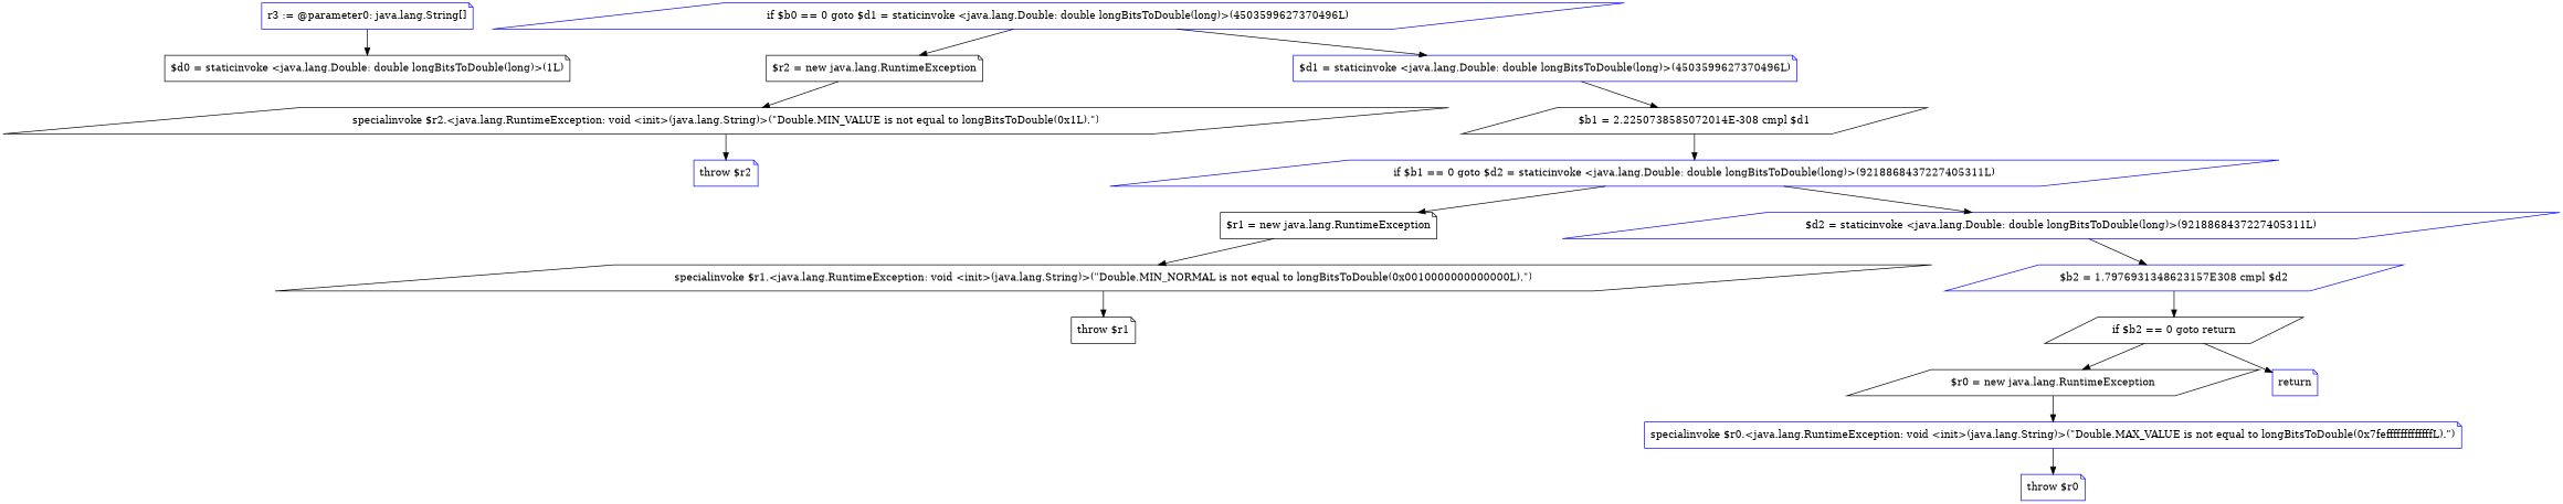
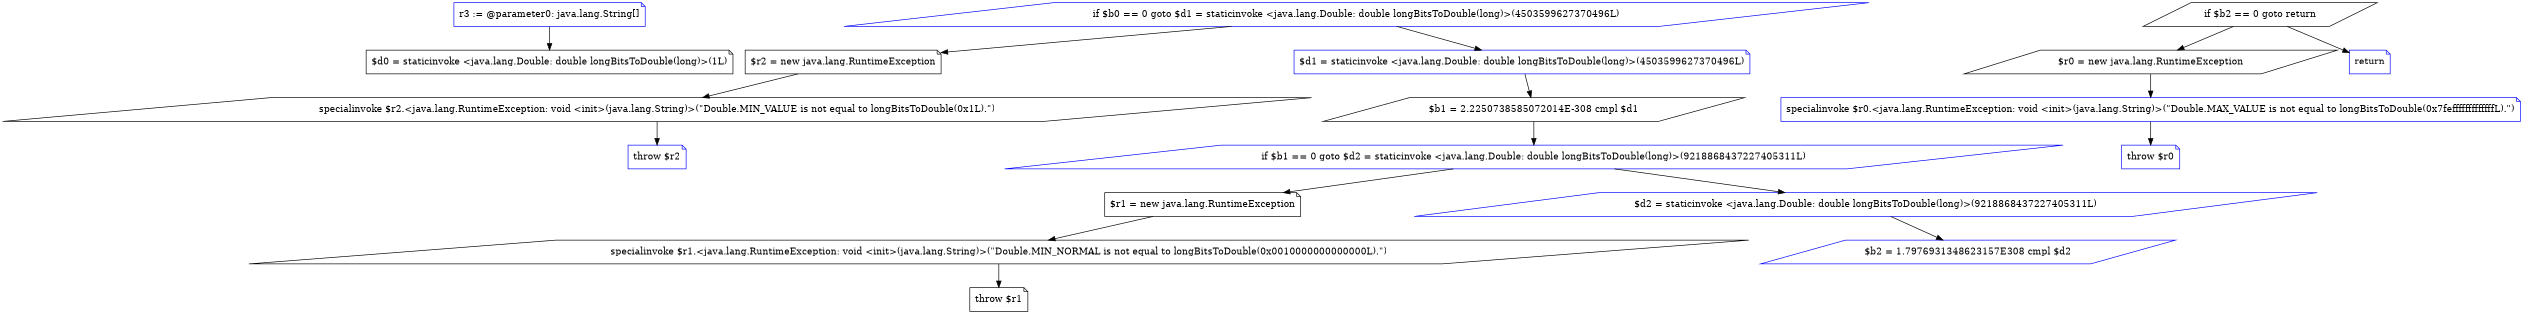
  digraph {
    node [color=blue shape=note]
    "$d0 = staticinvoke <java.lang.Double: double longBitsToDouble(long)>(1L)" [color=black]
    "r3 := @parameter0: java.lang.String[]"
    "if $b0 == 0 goto $d1 = staticinvoke <java.lang.Double: double longBitsToDouble(long)>(4503599627370496L)" [shape=parallelogram]
    "$r2 = new java.lang.RuntimeException" [color=black]
    "$d1 = staticinvoke <java.lang.Double: double longBitsToDouble(long)>(4503599627370496L)"
    "specialinvoke $r2.<java.lang.RuntimeException: void <init>(java.lang.String)>(\"Double.MIN_VALUE is not equal to longBitsToDouble(0x1L).\")" [color=black shape=parallelogram]
    "$b1 = 2.2250738585072014E-308 cmpl $d1" [color=black shape=parallelogram]
    "throw $r2"
    "if $b1 == 0 goto $d2 = staticinvoke <java.lang.Double: double longBitsToDouble(long)>(9218868437227405311L)" [shape=parallelogram]
    "$r1 = new java.lang.RuntimeException" [color=black]
    "$d2 = staticinvoke <java.lang.Double: double longBitsToDouble(long)>(9218868437227405311L)" [shape=parallelogram]
    "specialinvoke $r1.<java.lang.RuntimeException: void <init>(java.lang.String)>(\"Double.MIN_NORMAL is not equal to longBitsToDouble(0x0010000000000000L).\")" [color=black shape=parallelogram]
    "$b2 = 1.7976931348623157E308 cmpl $d2" [shape=parallelogram]
    "throw $r1" [color=black]
    "if $b2 == 0 goto return" [color=black shape=parallelogram]
    "$r0 = new java.lang.RuntimeException" [color=black shape=parallelogram]
    return
    "specialinvoke $r0.<java.lang.RuntimeException: void <init>(java.lang.String)>(\"Double.MAX_VALUE is not equal to longBitsToDouble(0x7fefffffffffffffL).\")"
    "throw $r0"
    "r3 := @parameter0: java.lang.String[]" -> "$d0 = staticinvoke <java.lang.Double: double longBitsToDouble(long)>(1L)"
    "if $b0 == 0 goto $d1 = staticinvoke <java.lang.Double: double longBitsToDouble(long)>(4503599627370496L)" -> "$r2 = new java.lang.RuntimeException"
    "if $b0 == 0 goto $d1 = staticinvoke <java.lang.Double: double longBitsToDouble(long)>(4503599627370496L)" -> "$d1 = staticinvoke <java.lang.Double: double longBitsToDouble(long)>(4503599627370496L)"
    "$r2 = new java.lang.RuntimeException" -> "specialinvoke $r2.<java.lang.RuntimeException: void <init>(java.lang.String)>(\"Double.MIN_VALUE is not equal to longBitsToDouble(0x1L).\")"
    "$d1 = staticinvoke <java.lang.Double: double longBitsToDouble(long)>(4503599627370496L)" -> "$b1 = 2.2250738585072014E-308 cmpl $d1"
    "specialinvoke $r2.<java.lang.RuntimeException: void <init>(java.lang.String)>(\"Double.MIN_VALUE is not equal to longBitsToDouble(0x1L).\")" -> "throw $r2"
    "$b1 = 2.2250738585072014E-308 cmpl $d1" -> "if $b1 == 0 goto $d2 = staticinvoke <java.lang.Double: double longBitsToDouble(long)>(9218868437227405311L)"
    "if $b1 == 0 goto $d2 = staticinvoke <java.lang.Double: double longBitsToDouble(long)>(9218868437227405311L)" -> "$r1 = new java.lang.RuntimeException"
    "if $b1 == 0 goto $d2 = staticinvoke <java.lang.Double: double longBitsToDouble(long)>(9218868437227405311L)" -> "$d2 = staticinvoke <java.lang.Double: double longBitsToDouble(long)>(9218868437227405311L)"
    "$r1 = new java.lang.RuntimeException" -> "specialinvoke $r1.<java.lang.RuntimeException: void <init>(java.lang.String)>(\"Double.MIN_NORMAL is not equal to longBitsToDouble(0x0010000000000000L).\")"
    "$d2 = staticinvoke <java.lang.Double: double longBitsToDouble(long)>(9218868437227405311L)" -> "$b2 = 1.7976931348623157E308 cmpl $d2"
    "specialinvoke $r1.<java.lang.RuntimeException: void <init>(java.lang.String)>(\"Double.MIN_NORMAL is not equal to longBitsToDouble(0x0010000000000000L).\")" -> "throw $r1"
-   "$b2 = 1.7976931348623157E308 cmpl $d2" -> "if $b2 == 0 goto return"
    "if $b2 == 0 goto return" -> "$r0 = new java.lang.RuntimeException"
    "if $b2 == 0 goto return" -> return
    "$r0 = new java.lang.RuntimeException" -> "specialinvoke $r0.<java.lang.RuntimeException: void <init>(java.lang.String)>(\"Double.MAX_VALUE is not equal to longBitsToDouble(0x7fefffffffffffffL).\")"
    "specialinvoke $r0.<java.lang.RuntimeException: void <init>(java.lang.String)>(\"Double.MAX_VALUE is not equal to longBitsToDouble(0x7fefffffffffffffL).\")" -> "throw $r0"
  }
